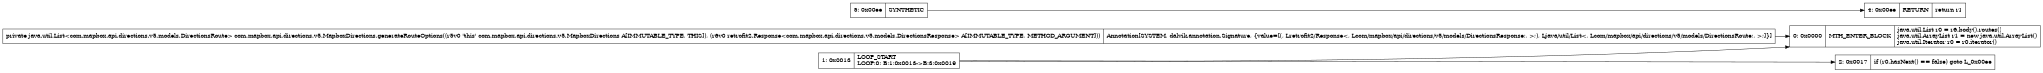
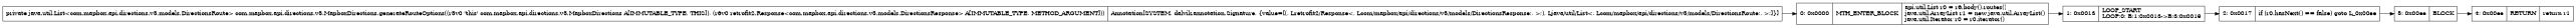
  digraph {
    rankdir=LR
    node [shape=record]
-   n1 [label="{0\:\ 0x0000|MTH_ENTER_BLOCK\l|java.util.List r0 = r6.body().routes()\ljava.util.ArrayList r1 = new java.util.ArrayList()\ljava.util.Iterator r0 = r0.iterator()\l}"]
+   n1 [label="{0\:\ 0x0000|MTH_ENTER_BLOCK\l|api.util.List r0 = r6.body().routes()\ljava.util.ArrayList r1 = new java.util.ArrayList()\ljava.util.Iterator r0 = r0.iterator()\l}"]
    n2 [label="{1\:\ 0x0013|LOOP_START\lLOOP:0: B:1:0x0013\-\>B:3:0x0019\l}"]
    n3 [label="{2\:\ 0x0017|if (r0.hasNext() == false) goto L_0x00ee\l}"]
-   n4 [label="{5\:\ 0x00ee|SYNTHETIC\l}"]
+   n4 [label="{5\:\ 0x00ee|BLOCK\l}"]
    n5 [label="{4\:\ 0x00ee|RETURN\l|return r1\l}"]
    n6 [label="{private java.util.List\<com.mapbox.api.directions.v5.models.DirectionsRoute\> com.mapbox.api.directions.v5.MapboxDirections.generateRouteOptions((r5v0 'this' com.mapbox.api.directions.v5.MapboxDirections A[IMMUTABLE_TYPE, THIS]), (r6v0 retrofit2.Response\<com.mapbox.api.directions.v5.models.DirectionsResponse\> A[IMMUTABLE_TYPE, METHOD_ARGUMENT]))  | Annotation[SYSTEM, dalvik.annotation.Signature, \{value=[(, Lretrofit2\/Response\<, Lcom\/mapbox\/api\/directions\/v5\/models\/DirectionsResponse;, \>;), Ljava\/util\/List\<, Lcom\/mapbox\/api\/directions\/v5\/models\/DirectionsRoute;, \>;]\}]\l}"]
-   n2 -> n1
+   n1 -> n2
    n2 -> n3
+   n3 -> n4
    n4 -> n5
    n6 -> n1
  }
